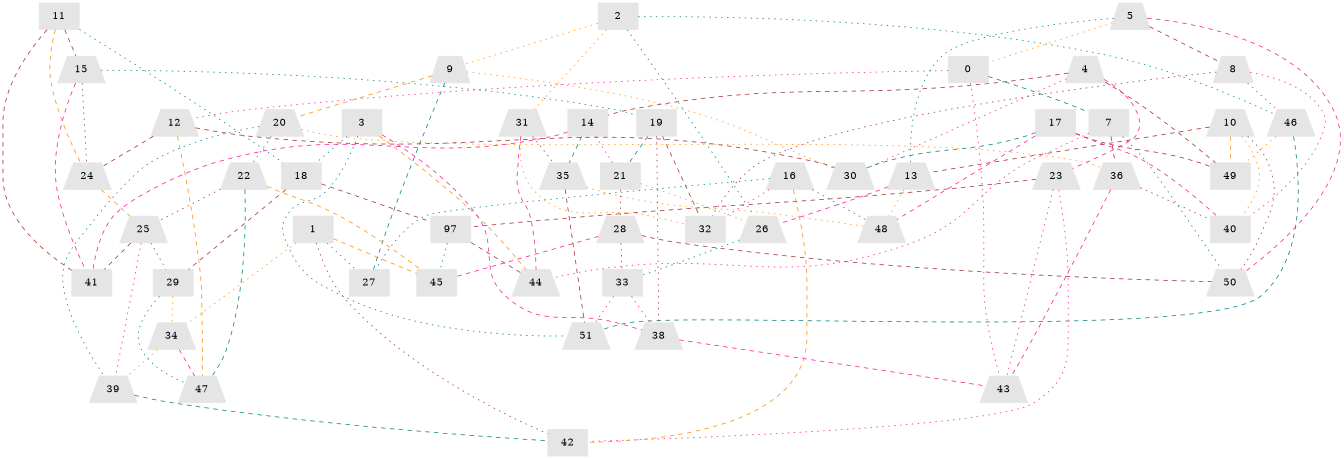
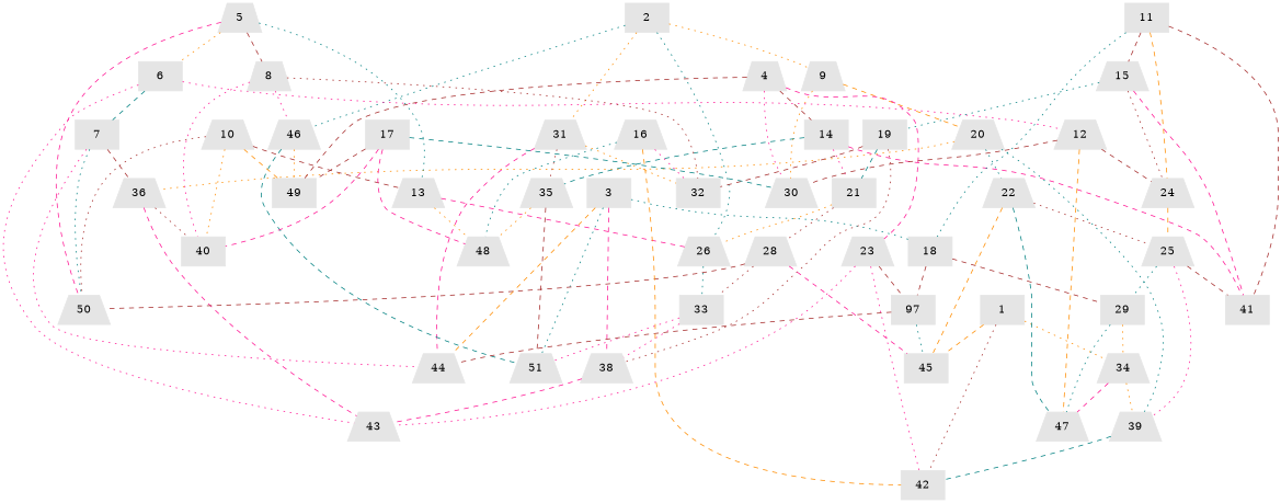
  graph {
    node [color=gray90 shape=trapezium style=filled]
    edge [color=brown style=dotted]
    1 [shape=box]
-   27 [shape=box]
    34
    42 [shape=box]
    45 [shape=box]
    47
    39
    2 [shape=box]
    9
    26
    31
    46
    30
    20
    33 [shape=box]
    44
    32 [shape=box]
    35
    51
    49 [shape=box]
    3 [shape=box]
    18 [shape=box]
    38
    29 [shape=box]
    n25 [label=97 shape=box]
    43
    14 [shape=box]
    4
    23
    41 [shape=box]
    21 [shape=box]
-   6 [shape=box label=0]
+   6 [shape=box]
    5
    8
    13
    50
    7 [shape=box]
    12
    40 [shape=box]
    48
    36
    24
    22
    10
    11 [shape=box]
    15
    19 [shape=box]
    25
    28
    16
    17 [shape=box]
-   1 -- 27 [color=deeppink]
    1 -- 34 [color=darkorange]
    1 -- 42
    1 -- 45 [color=darkorange style=dashed]
    34 -- 47 [color=deeppink style=dashed]
    34 -- 39 [color=darkorange]
    39 -- 42 [color=teal style=dashed]
    2 -- 9 [color=darkorange]
    2 -- 26 [color=teal]
    2 -- 31 [color=darkorange]
    2 -- 46 [color=teal]
-   9 -- 27 [color=teal style=dashed]
    9 -- 30 [color=darkorange]
    9 -- 20 [color=darkorange style=dashed]
    26 -- 33 [color=teal]
    31 -- 44 [color=deeppink style=dashed]
    31 -- 32 [color=darkorange]
    31 -- 35
    46 -- 51 [color=teal style=dashed]
    46 -- 49 [color=darkorange]
    20 -- 39 [color=teal]
    20 -- 36 [color=darkorange]
    20 -- 22 [color=teal]
    33 -- 51 [color=deeppink]
    33 -- 38 [color=deeppink]
    35 -- 51 [style=dashed]
    35 -- 48 [color=darkorange]
    3 -- 44 [color=darkorange style=dashed]
    3 -- 51 [color=teal]
    3 -- 18 [color=teal]
    3 -- 38 [color=deeppink style=dashed]
    18 -- 29 [style=dashed]
    18 -- n25 [style=dashed]
    38 -- 43 [color=deeppink style=dashed]
    29 -- 34 [color=darkorange]
    29 -- 47 [color=teal]
    n25 -- 45 [color=teal]
    n25 -- 44 [style=dashed]
    14 -- 35 [color=teal style=dashed]
    14 -- 41 [color=deeppink style=dashed]
    14 -- 21 [color=deeppink]
    4 -- 30 [color=deeppink]
    4 -- 49 [style=dashed]
    4 -- 14 [style=dashed]
    4 -- 23 [color=deeppink style=dashed]
    23 -- 42 [color=deeppink]
    23 -- n25 [style=dashed]
    23 -- 43 [color=deeppink]
    21 -- 26 [color=darkorange]
    21 -- 28
    6 -- 43 [color=deeppink]
    6 -- 7 [color=teal style=dashed]
    6 -- 12 [color=deeppink]
    5 -- 6 [color=darkorange]
    5 -- 8 [style=dashed]
    5 -- 13 [color=teal]
    5 -- 50 [color=deeppink style=dashed]
    8 -- 46 [color=deeppink]
    8 -- 32
    8 -- 40 [color=deeppink]
    13 -- 26 [color=deeppink style=dashed]
    13 -- 48 [color=darkorange]
    7 -- 44 [color=deeppink]
    7 -- 50 [color=teal]
    7 -- 36 [style=dashed]
    12 -- 47 [color=darkorange style=dashed]
    12 -- 30 [style=dashed]
    12 -- 24 [style=dashed]
    36 -- 43 [color=deeppink style=dashed]
    36 -- 40
    24 -- 25 [color=darkorange style=dashed]
    22 -- 45 [color=darkorange style=dashed]
    22 -- 47 [color=teal style=dashed]
    22 -- 25
    10 -- 49 [color=darkorange style=dashed]
    10 -- 13 [style=dashed]
    10 -- 50
    10 -- 40 [color=darkorange]
    11 -- 18 [color=teal]
    11 -- 41 [style=dashed]
    11 -- 24 [color=darkorange style=dashed]
    11 -- 15 [style=dashed]
    15 -- 41 [color=deeppink style=dashed]
    15 -- 24
    15 -- 19 [color=teal]
    19 -- 32 [style=dashed]
    19 -- 38
    19 -- 21 [color=teal style=dashed]
    25 -- 39 [color=deeppink]
    25 -- 29 [color=teal]
    25 -- 41 [style=dashed]
    28 -- 45 [color=deeppink style=dashed]
    28 -- 33
    28 -- 50 [style=dashed]
-   16 -- 27 [color=teal]
    16 -- 42 [color=darkorange style=dashed]
    16 -- 32 [color=deeppink]
    16 -- 48 [color=teal]
    17 -- 30 [color=teal style=dashed]
    17 -- 49 [style=dashed]
    17 -- 40 [color=deeppink style=dashed]
    17 -- 48 [color=deeppink style=dashed]
  }
